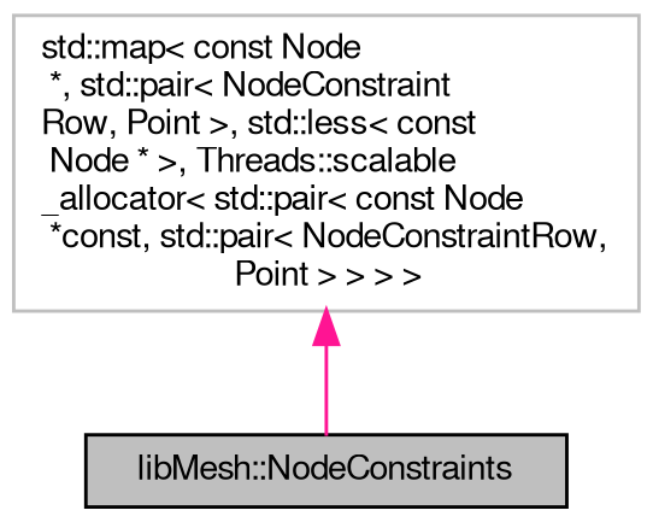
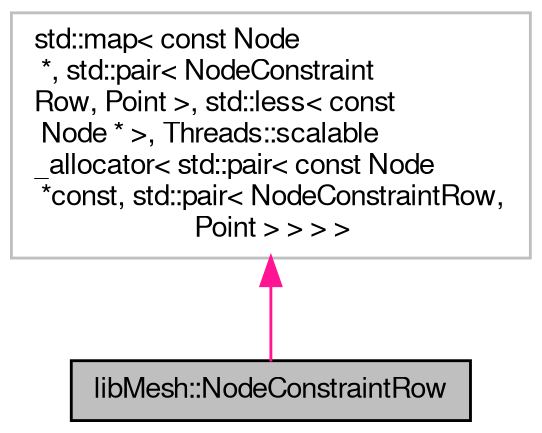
  digraph {
    rankdir=TB
    node [fontname=FreeSans fontsize=10 shape=record style=filled]
-   n1 [color=black fillcolor=grey75 fontcolor=black height=0.2 label="libMesh::NodeConstraints" width=0.4]
+   n1 [color=black fillcolor=grey75 fontcolor=black height=0.2 label="libMesh::NodeConstraintRow" width=0.4]
    n2 [color=grey75 fillcolor=white height=0.2 label="std::map\< const Node\l *, std::pair\< NodeConstraint\lRow, Point \>, std::less\< const\l Node * \>, Threads::scalable\l_allocator\< std::pair\< const Node\l *const, std::pair\< NodeConstraintRow,\l Point \> \> \> \>" width=0.4]
    n2 -> n1 [color=deeppink dir=back fontname=FreeSans fontsize=10 labelfontname=FreeSans labelfontsize=10 style=solid]
  }
